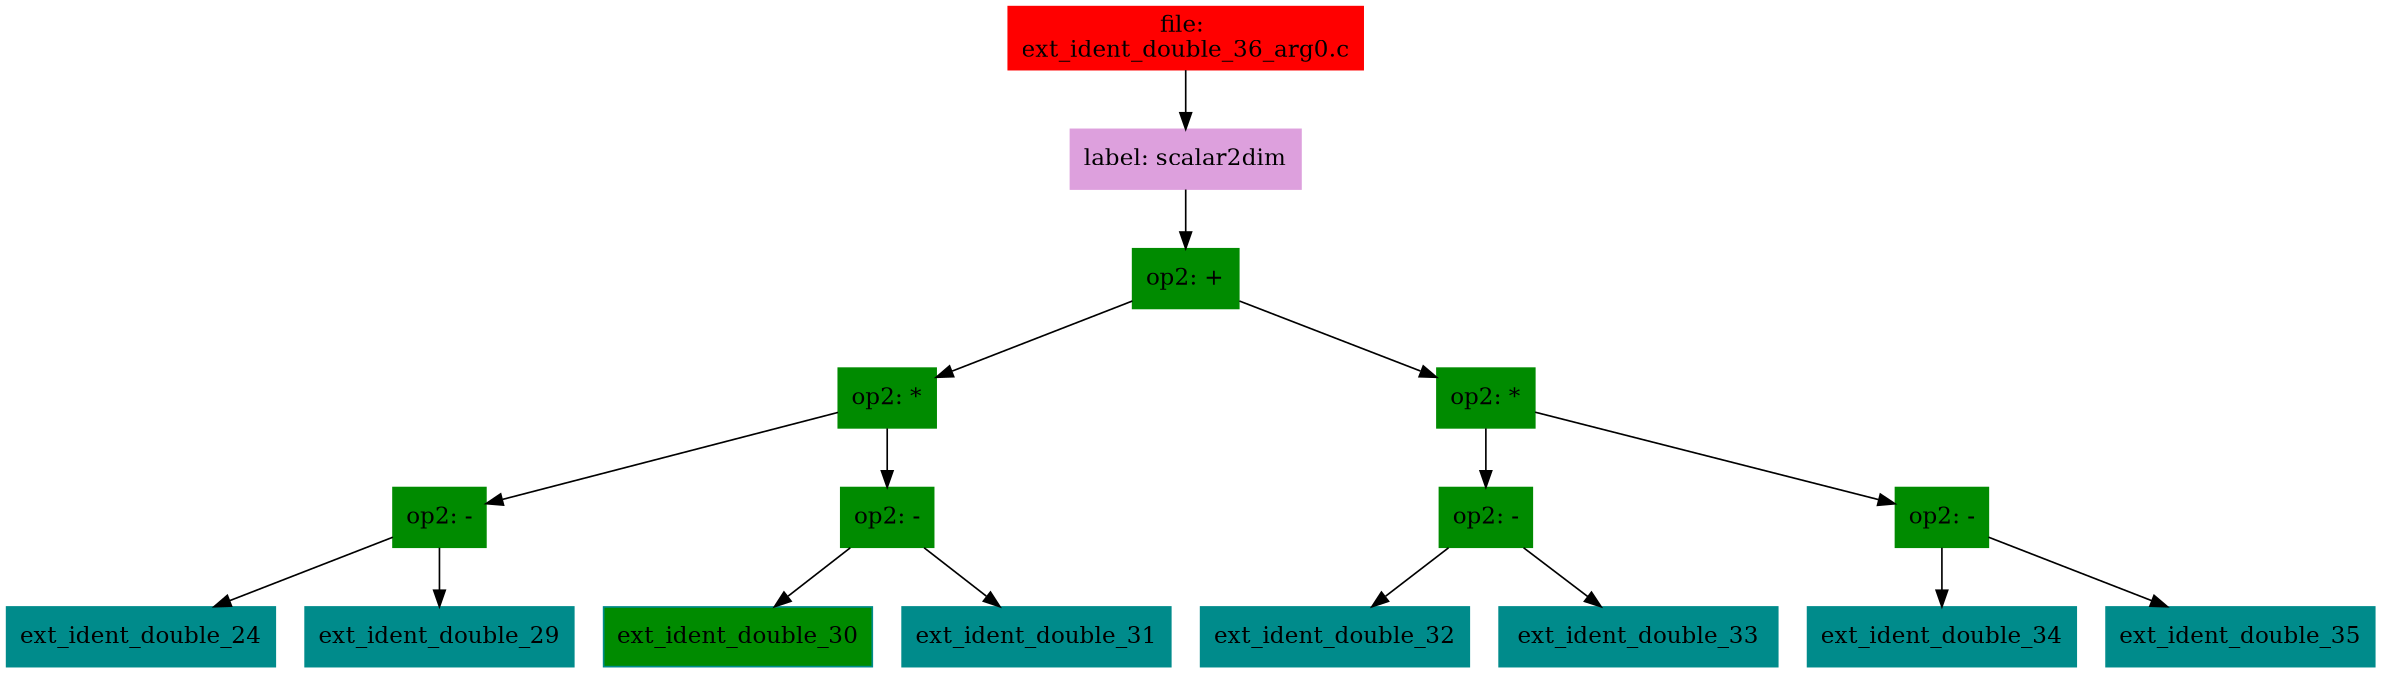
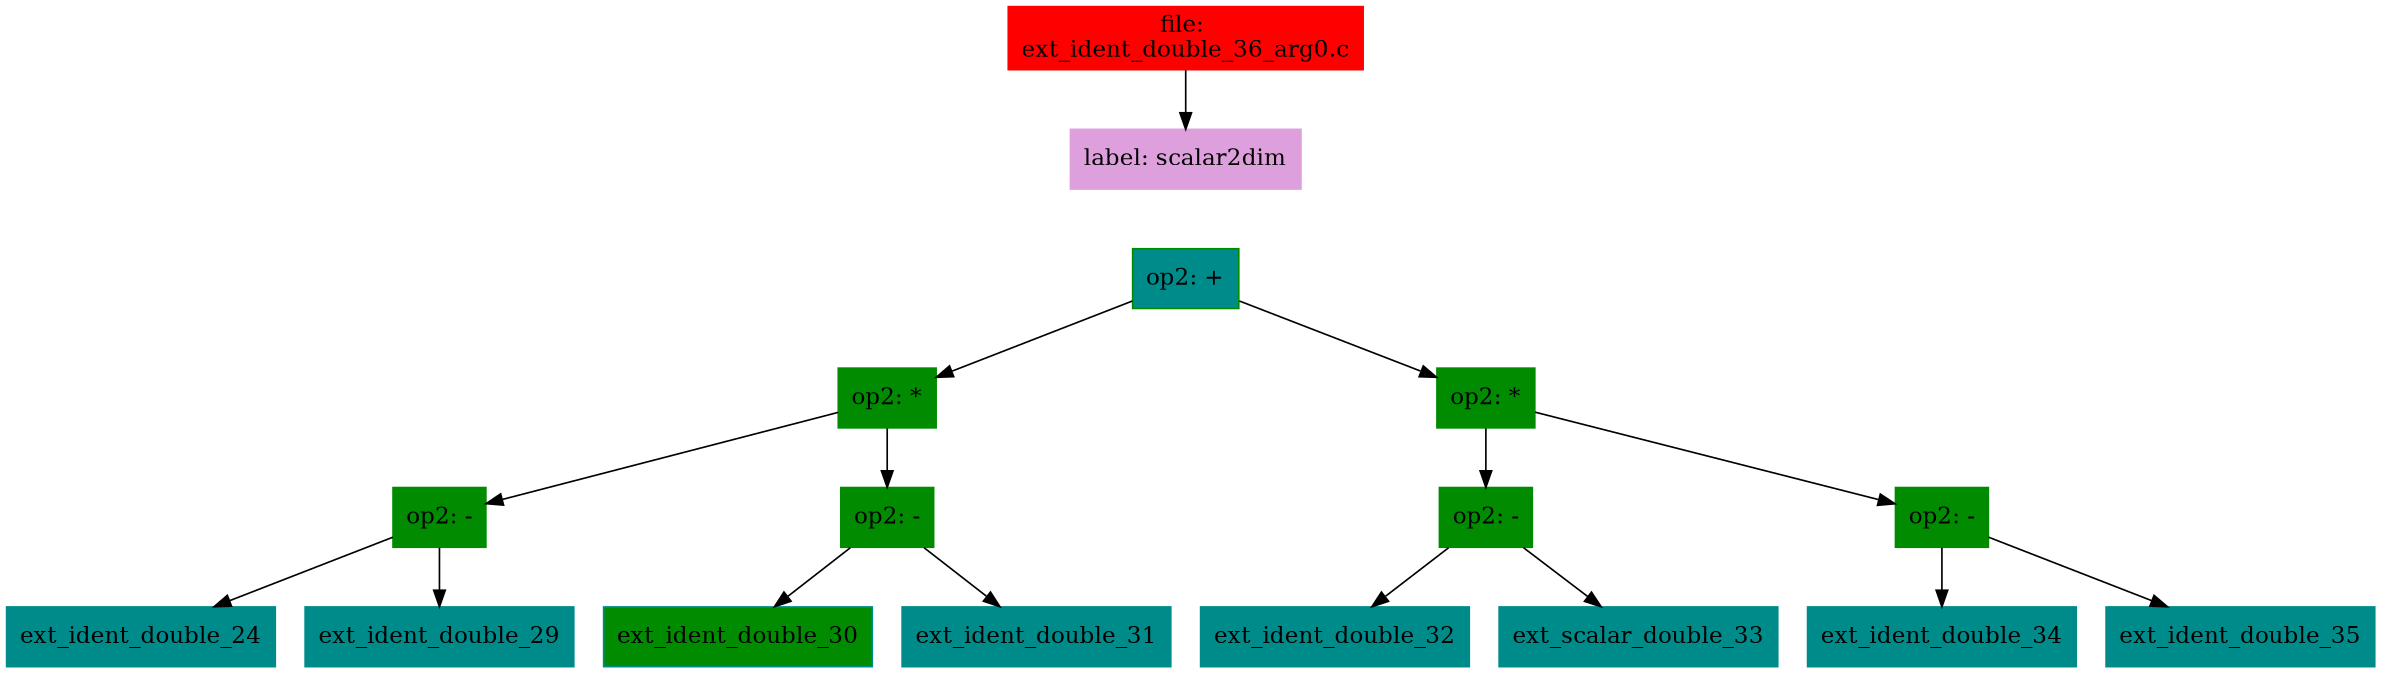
  digraph {
    node [color=cyan4 shape=box style=filled]
    n1 [color=red label="file: \next_ident_double_36_arg0.c"]
    n2 [color=plum label="label: scalar2dim"]
-   n3 [color=green4 label="op2: +"]
+   n3 [color=green4 label="op2: +" fillcolor=cyan4]
    n4 [color=green4 label="op2: *"]
    n5 [color=green4 label="op2: *"]
    n6 [color=green4 label="op2: -"]
    n7 [color=green4 label="op2: -"]
    n8 [color=green4 label="op2: -"]
    n9 [color=green4 label="op2: -"]
    n10 [label=ext_ident_double_24]
    n11 [label=ext_ident_double_29]
    n12 [fillcolor=green4 label=ext_ident_double_30]
    n13 [label=ext_ident_double_31]
    n14 [label=ext_ident_double_32]
-   n15 [label=ext_ident_double_33]
+   n15 [label=ext_scalar_double_33]
    n16 [label=ext_ident_double_34]
    n17 [label=ext_ident_double_35]
    n1 -> n2
-   n2 -> n3
    n3 -> n4
    n3 -> n5
    n4 -> n6
    n4 -> n7
    n5 -> n8
    n5 -> n9
    n6 -> n10
    n6 -> n11
    n7 -> n12
    n7 -> n13
    n8 -> n14
    n8 -> n15
    n9 -> n16
    n9 -> n17
  }
